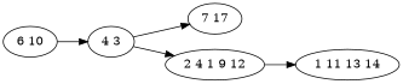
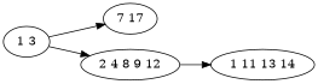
  digraph {
    rankdir=LR
-   n1 [label="6 10"]
-   n2 [label="4 3"]
+   n2 [label="1 3"]
    n3 [label="7 17"]
-   n4 [label="2 4 1 9 12"]
+   n4 [label="2 4 8 9 12"]
    n5 [label="1 11 13 14"]
-   n1 -> n2
    n2 -> n3
    n2 -> n4
    n4 -> n5
  }
